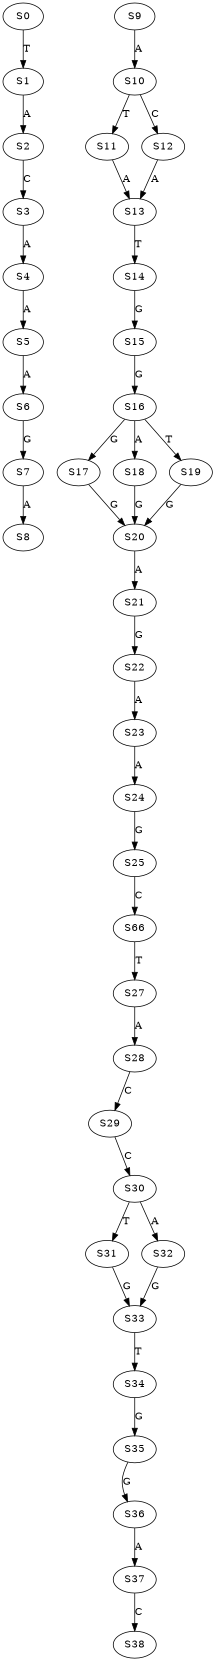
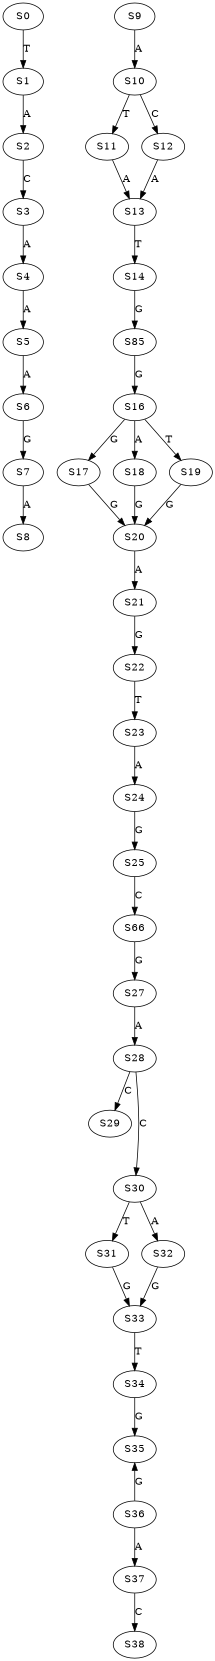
  strict digraph {
    S0
    S1
    S2
    S3
    S4
    S5
    S6
    S7
    S8
    S9
    S10
    S11
    S12
    S13
    S14
-   S15
+   S15 [label=S85]
    S16
    S17
    S18
    S19
    S20
    S21
    S22
    S23
    S24
    S25
    n27 [label=S66]
    S27
    S28
    S29
    S30
    S31
    S32
    S33
    S34
    S35
    S36
    S37
    S38
    S0 -> S1 [label=T]
    S1 -> S2 [label=A]
    S2 -> S3 [label=C]
    S3 -> S4 [label=A]
    S4 -> S5 [label=A]
    S5 -> S6 [label=A]
    S6 -> S7 [label=G]
    S7 -> S8 [label=A]
    S9 -> S10 [label=A]
    S10 -> S11 [label=T]
    S10 -> S12 [label=C]
    S11 -> S13 [label=A]
    S12 -> S13 [label=A]
    S13 -> S14 [label=T]
    S14 -> S15 [label=G]
    S15 -> S16 [label=G]
    S16 -> S17 [label=G]
    S16 -> S18 [label=A]
    S16 -> S19 [label=T]
    S17 -> S20 [label=G]
    S18 -> S20 [label=G]
    S19 -> S20 [label=G]
    S20 -> S21 [label=A]
    S21 -> S22 [label=G]
-   S22 -> S23 [label=A]
+   S22 -> S23 [label=T]
    S23 -> S24 [label=A]
    S24 -> S25 [label=G]
    S25 -> n27 [label=C]
-   n27 -> S27 [label=T]
+   n27 -> S27 [label=G]
    S27 -> S28 [label=A]
    S28 -> S29 [label=C]
-   S29 -> S30 [label=C]
+   S28 -> S30 [label=C]
    S30 -> S31 [label=T]
    S30 -> S32 [label=A]
    S31 -> S33 [label=G]
    S32 -> S33 [label=G]
    S33 -> S34 [label=T]
    S34 -> S35 [label=G]
-   S35 -> S36 [label=G]
+   S36 -> S35 [label=G]
    S36 -> S37 [label=A]
    S37 -> S38 [label=C]
  }
